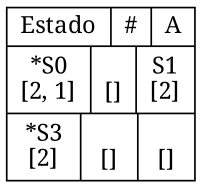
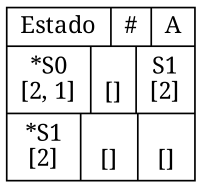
  digraph {
    rankdir=LR
    fontname="Noto Serif"
-   n1 [label="{Estado|#|A}|{*S0\n[2, 1]|\n[]|S1\n[2]}|{*S3\n[2]|\n[]|\n[]}" shape=record fontname="Noto Serif"]
+   n1 [label="{Estado|#|A}|{*S0\n[2, 1]|\n[]|S1\n[2]}|{*S1\n[2]|\n[]|\n[]}" shape=record fontname="Noto Serif"]
  }
